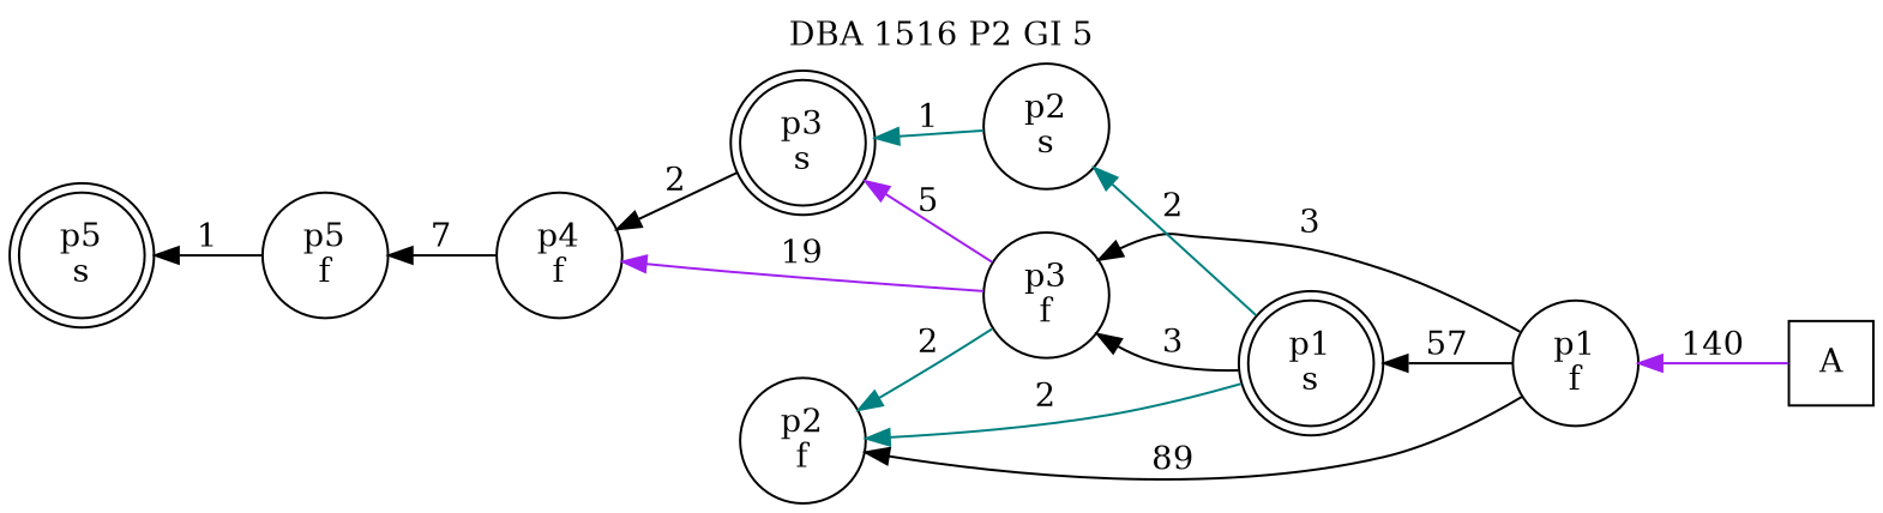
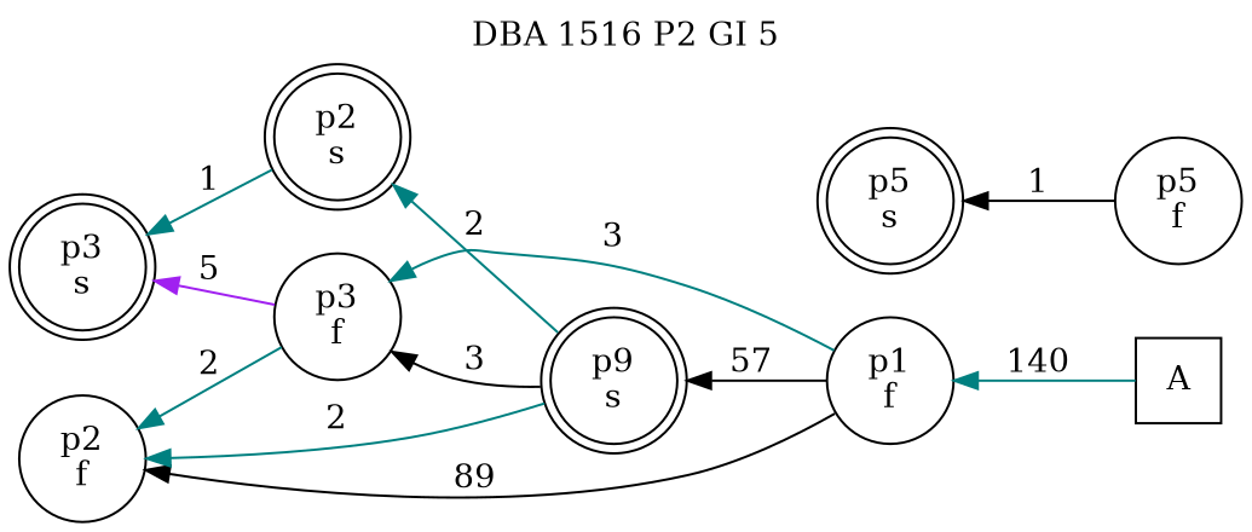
  digraph {
    label=" DBA 1516 P2 GI 5 "
    labelloc=tl
    rankdir=RL
    node [shape=circle]
    edge [color=black]
    n1 [label=A shape=square]
    n2 [label="p1\nf"]
    n3 [label="p2\nf"]
-   n4 [label="p1\ns" shape=doublecircle]
+   n4 [label="p9\ns" shape=doublecircle]
    n5 [label="p3\nf"]
-   n6 [label="p2\ns"]
-   n7 [label="p4\nf"]
+   n6 [label="p2\ns" shape=doublecircle]
    n8 [label="p3\ns" shape=doublecircle]
    n9 [label="p5\nf"]
    n10 [label="p5\ns" shape=doublecircle]
-   n1 -> n2 [color=purple label=140]
+   n1 -> n2 [color=teal label=140]
    n2 -> n3 [label=89]
    n2 -> n4 [label=57]
-   n2 -> n5 [label=3]
+   n2 -> n5 [color=teal label=3]
    n4 -> n3 [color=teal label=2]
    n4 -> n5 [label=3]
    n4 -> n6 [color=teal label=2]
    n5 -> n3 [color=teal label=2]
-   n5 -> n7 [color=purple label=19]
    n5 -> n8 [color=purple label=5]
    n6 -> n8 [color=teal label=1]
-   n7 -> n9 [label=7]
-   n8 -> n7 [label=2]
    n9 -> n10 [label=1]
  }
